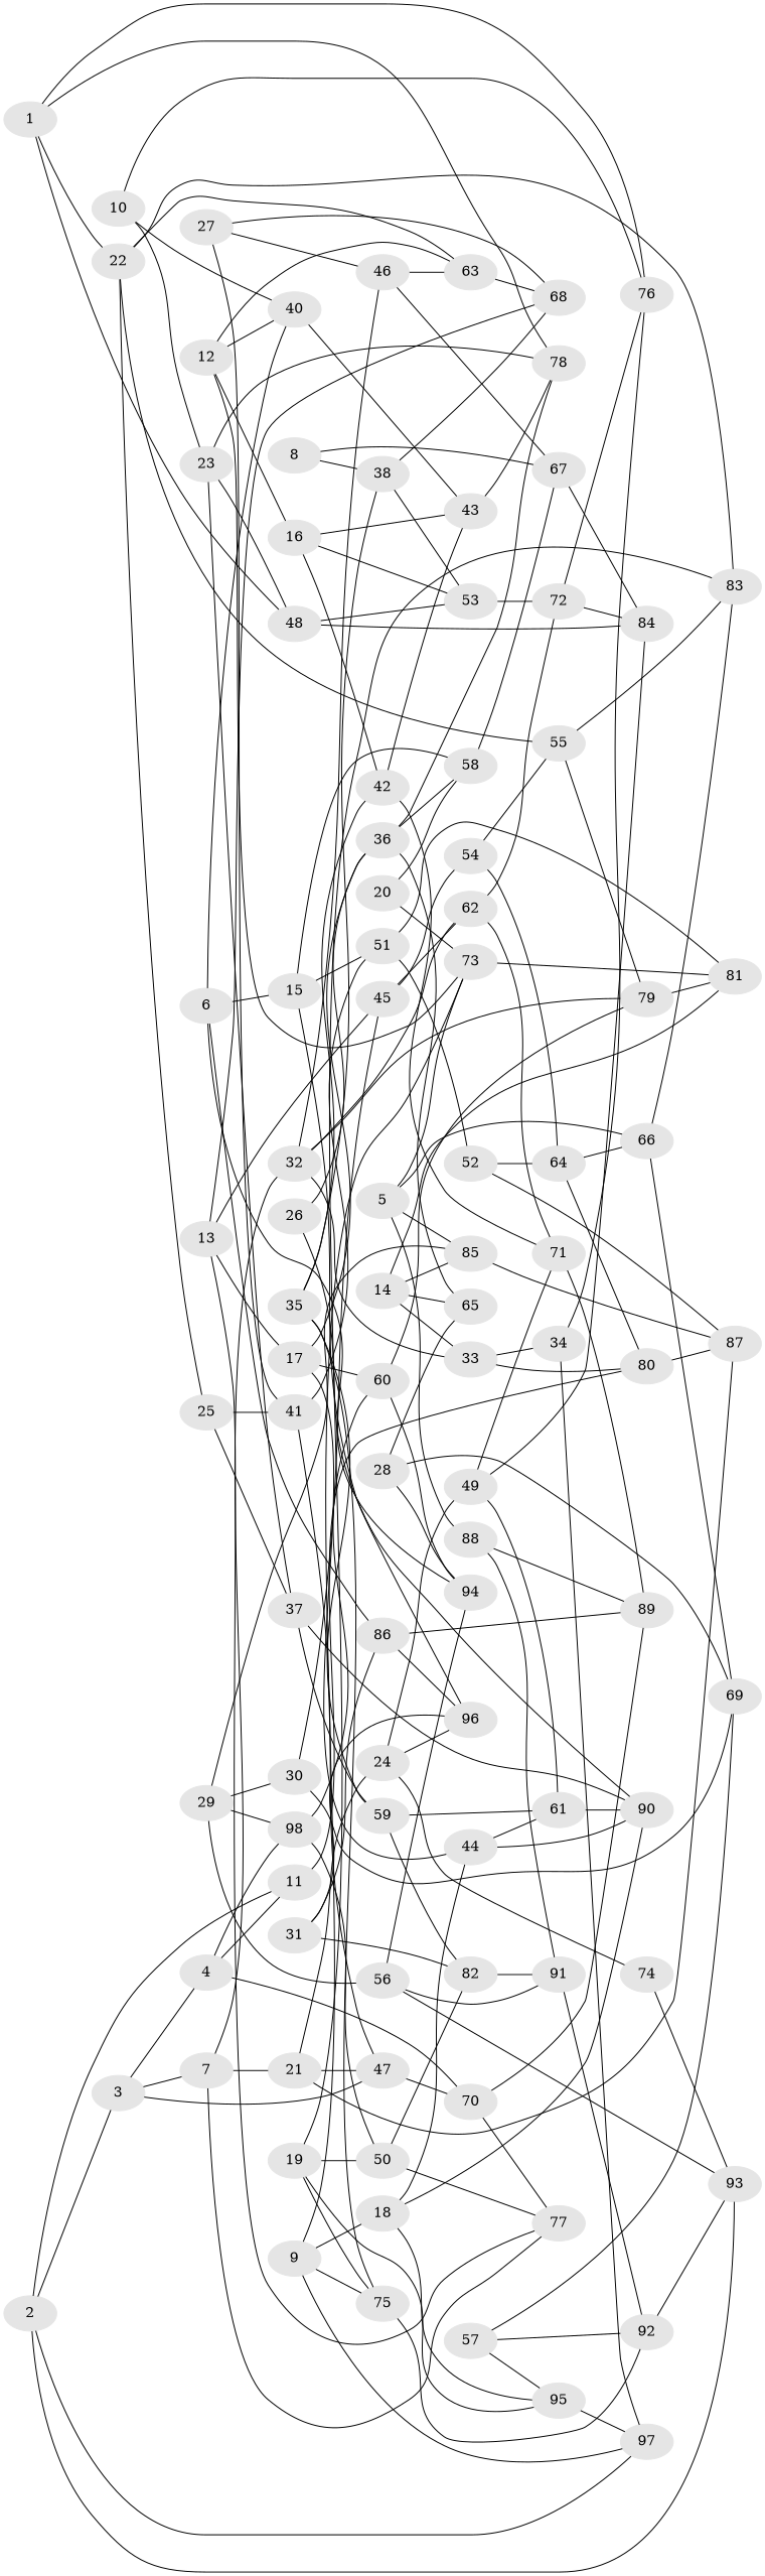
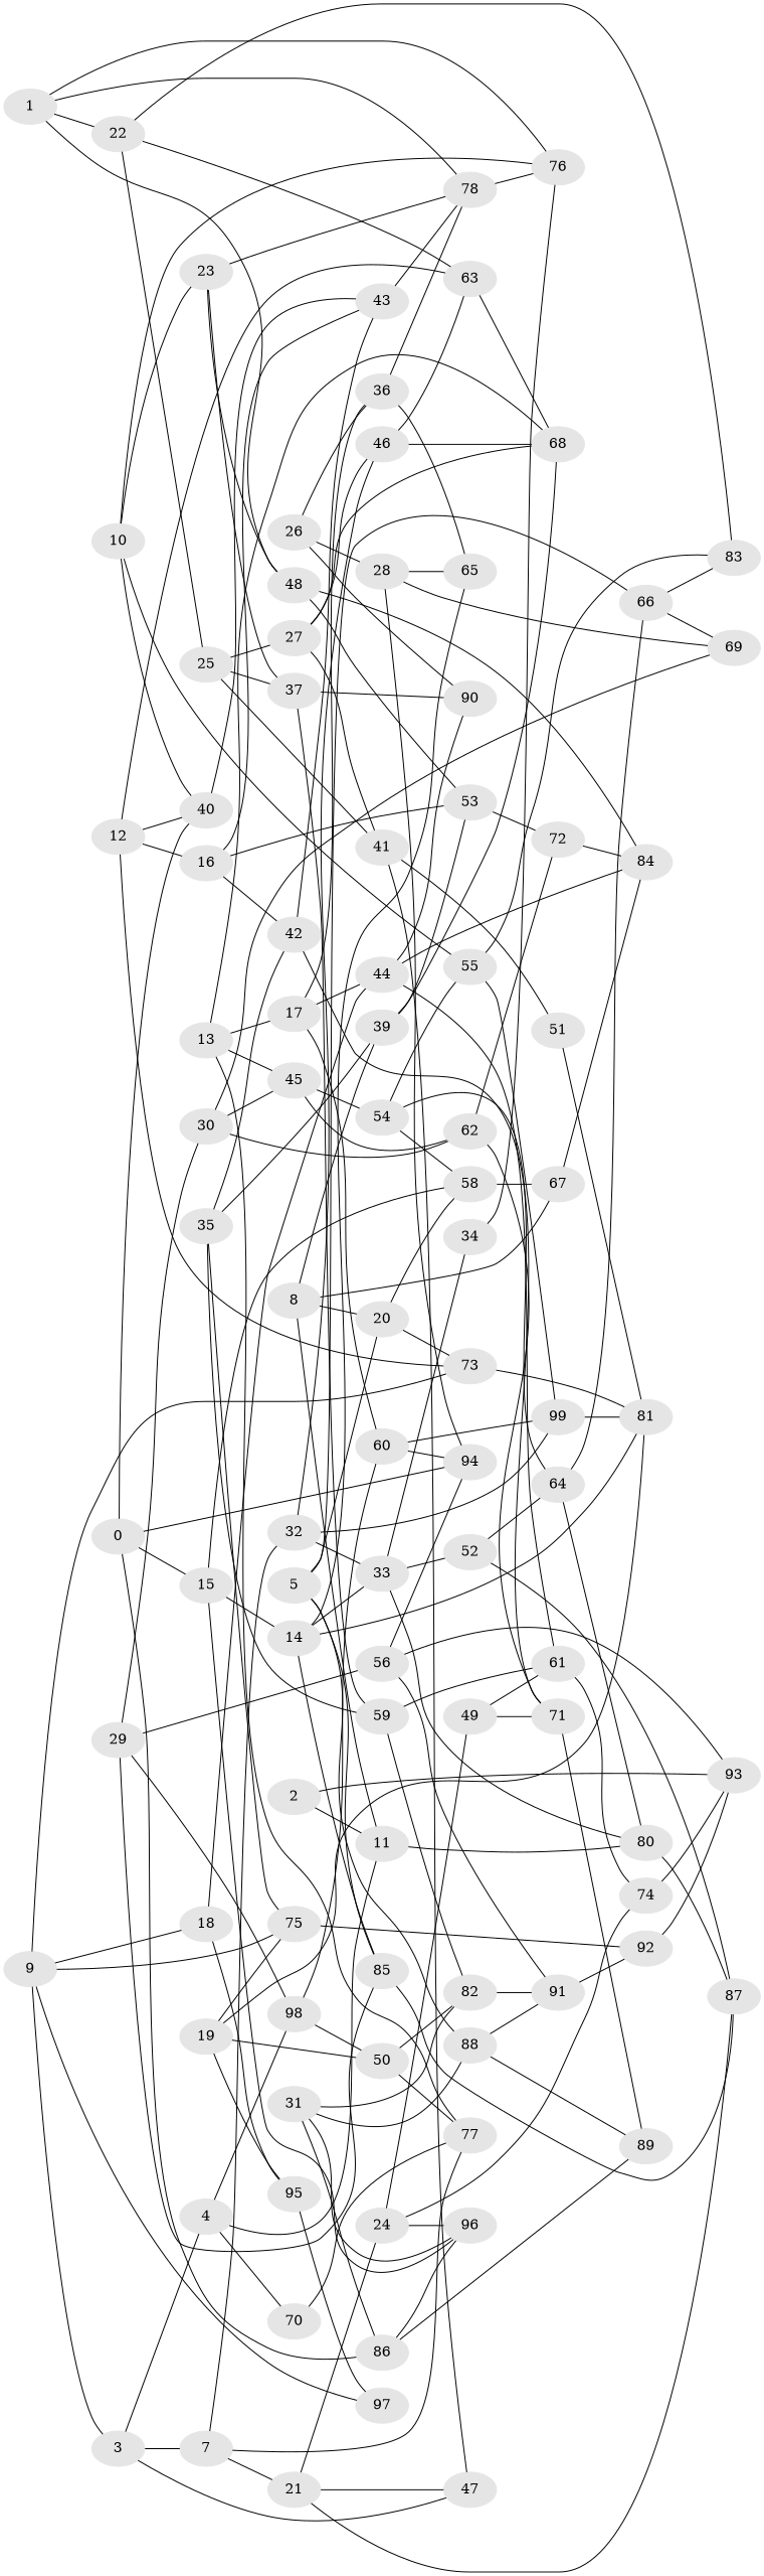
  graph {
    rankdir=LR
    node [color=gray90 style=filled]
    1
    22
    48
    76
    78
    63
    83
    25
    53
    84
    2
    3
    11
    93
    97
    4
    7
    47
    80
    n20 [label=98]
    70
    21
    32
    77
    60
    50
    89
    5
    20
    66
    85
    88
    73
    58
    69
    87
    91
-   6
+   6 [label=0]
    15
    40
    86
    94
    51
    96
    43
    24
    33
    46
-   79
+   79 [label=99]
    8
-   39 [label=38]
+   39
    67
    68
    9
    18
    75
    44
    90
    95
    81
    92
    10
    23
    55
    37
    12
    16
    42
    13
    17
    45
    36
    62
    54
    14
    65
    34
    52
    71
    72
    61
    19
    82
    49
    74
    27
    41
    59
    26
    28
    29
    30
    56
    31
-   57
    35
    64
    1 -- 22
    1 -- 48
    1 -- 76
    1 -- 78
    22 -- 63
    22 -- 83
    22 -- 25
    48 -- 53
    48 -- 84
    63 -- 68
    25 -- 37
+   25 -- 27
    25 -- 41
    53 -- 72
-   2 -- 3
+   9 -- 3
    2 -- 11
    2 -- 93
-   2 -- 97
    3 -- 4
    3 -- 7
    3 -- 47
    11 -- 80
    4 -- 11
    4 -- n20
    4 -- 70
    7 -- 21
    7 -- 32
    7 -- 77
-   47 -- 70
    80 -- 87
    n20 -- 60
    n20 -- 50
    70 -- 77
-   70 -- 89
    21 -- 47
    21 -- 87
    21 -- 24
    32 -- 33
    32 -- 46
    32 -- 79
    60 -- 94
    60 -- 79
    50 -- 77
    50 -- 82
-   5 -- 73
+   5 -- 20
    5 -- 66
    5 -- 85
    5 -- 88
    20 -- 73
    20 -- 58
    66 -- 83
    66 -- 69
    85 -- 87
    88 -- 89
    88 -- 91
    73 -- 81
    58 -- 67
    91 -- 92
    6 -- 15
    6 -- 40
    6 -- 86
    6 -- 94
    15 -- 58
-   15 -- 51
+   15 -- 14
    15 -- 96
    40 -- 43
    86 -- 89
    86 -- 96
    51 -- 81
-   51 -- 52
+   33 -- 52
    43 -- 78
    24 -- 96
    24 -- 49
    24 -- 74
    33 -- 80
    33 -- 34
    46 -- 63
-   46 -- 67
+   46 -- 68
    79 -- 81
+   8 -- 11
+   8 -- 20
    8 -- 39
    8 -- 67
    39 -- 53
    39 -- 68
    67 -- 84
    9 -- 97
    9 -- 73
    9 -- 18
    9 -- 75
    18 -- 44
-   18 -- 90
    18 -- 95
    75 -- 92
    44 -- 90
    44 -- 61
    95 -- 97
    92 -- 93
    10 -- 76
    10 -- 40
    10 -- 23
-   22 -- 55
+   10 -- 55
    23 -- 48
    23 -- 78
    23 -- 37
    55 -- 83
    55 -- 79
    37 -- 90
    37 -- 59
    12 -- 63
    12 -- 73
    12 -- 40
    12 -- 16
    16 -- 53
    16 -- 43
    16 -- 42
    42 -- 43
    42 -- 71
    13 -- 77
    13 -- 68
    13 -- 17
    13 -- 45
    17 -- 60
    17 -- 44
    17 -- 36
    45 -- 62
    45 -- 54
    36 -- 78
    36 -- 65
    62 -- 71
    62 -- 72
-   36 -- 58
+   54 -- 58
    54 -- 55
    54 -- 64
    14 -- 85
    14 -- 33
    14 -- 81
    14 -- 65
    34 -- 76
-   34 -- 97
    52 -- 87
    52 -- 64
    71 -- 89
-   72 -- 76
+   78 -- 76
    72 -- 84
-   61 -- 90
-   19 -- 83
+   61 -- 74
+   19 -- 81
    19 -- 50
    19 -- 75
    19 -- 95
    82 -- 91
-   49 -- 84
+   44 -- 84
    49 -- 71
    49 -- 61
    74 -- 93
    27 -- 46
    27 -- 68
    27 -- 41
    41 -- 47
    41 -- 51
    59 -- 61
    59 -- 82
    26 -- 90
    26 -- 36
+   26 -- 28
    28 -- 69
    28 -- 94
    28 -- 65
    29 -- n20
    29 -- 85
    29 -- 30
    29 -- 56
    30 -- 69
    30 -- 45
-   32 -- 62
+   30 -- 62
    56 -- 93
    56 -- 91
    56 -- 94
+   31 -- 88
    31 -- 86
    31 -- 96
    31 -- 82
-   57 -- 69
-   57 -- 95
-   57 -- 92
    35 -- 39
    35 -- 75
    35 -- 42
    35 -- 59
    64 -- 80
    64 -- 66
  }
